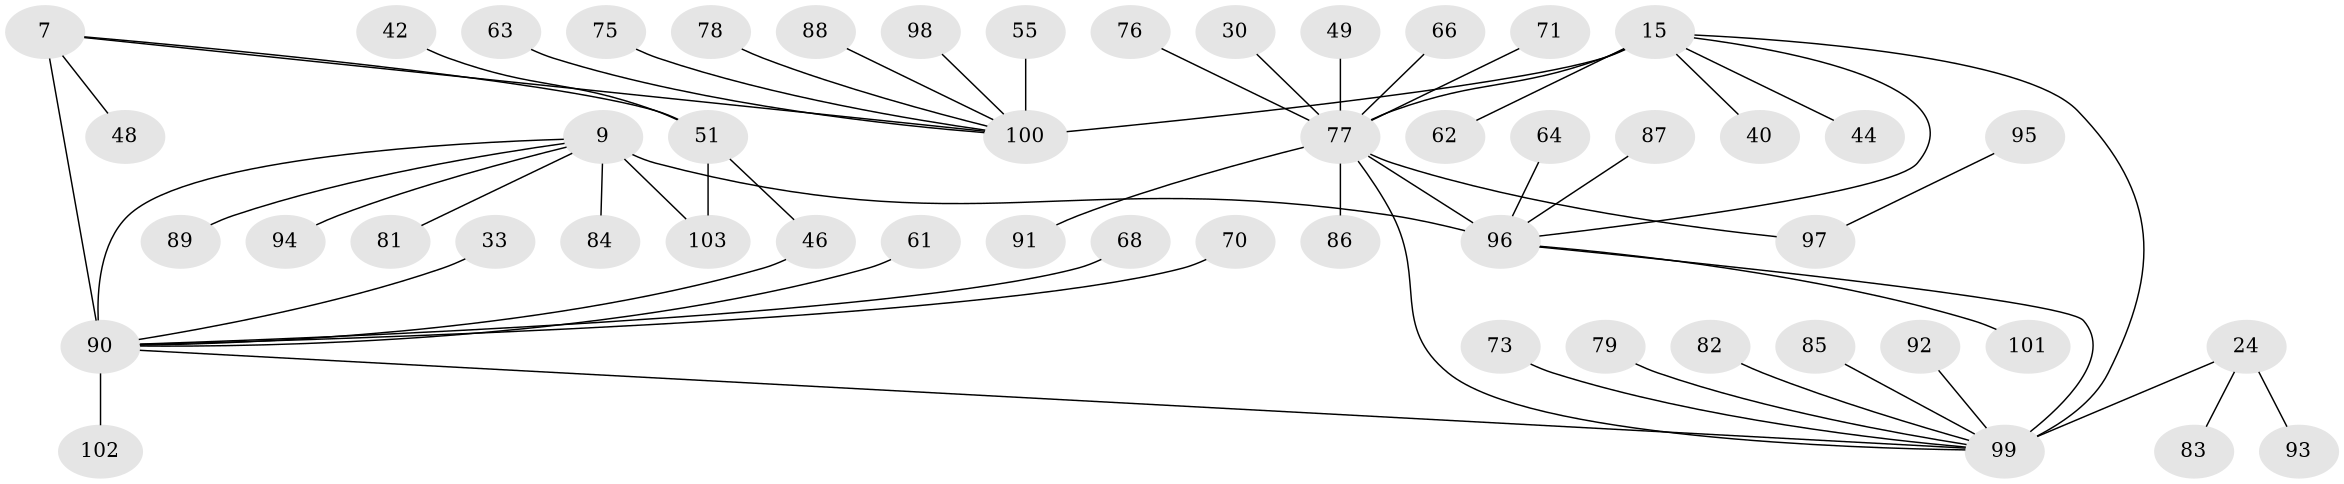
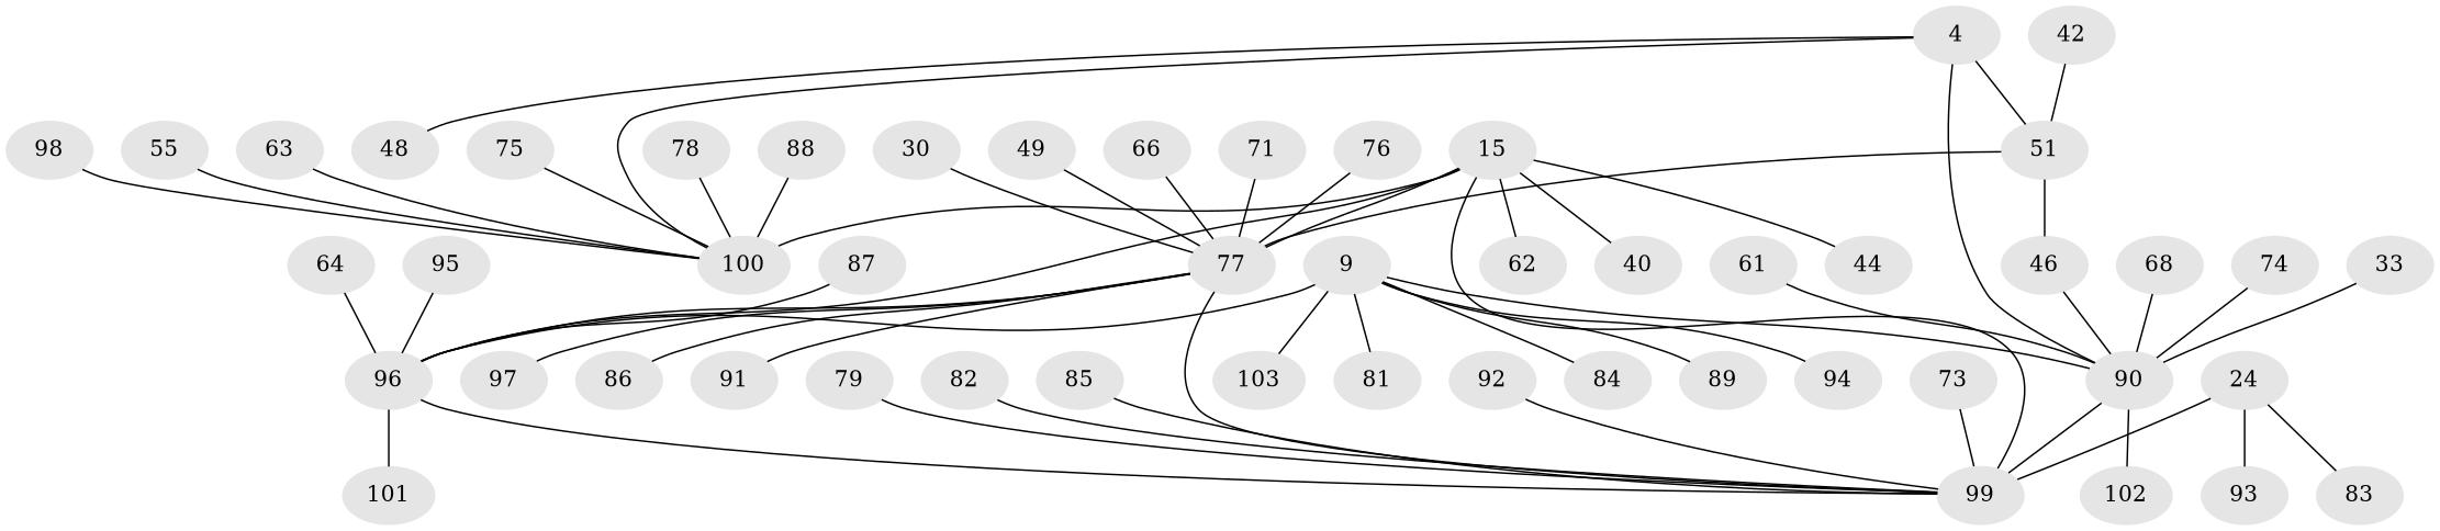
  graph {
    node [color=gray90 style=filled]
-   4 [super="+2" label=7]
+   4 [super="+2"]
    48
    51 [super="+36+20+18"]
    90 [super="+80+5+29"]
    100 [super="+11+45+13+50"]
    77 [super="+72+17"]
    n7 [label=46]
    99 [super="+47+52+55+59"]
    102
    9 [super="+8"]
    81
    84
    89 [super="+54"]
    94
    96 [super="+10+27+39+60"]
    103
    101
    15 [super="+14"]
    40
    44
    62 [super="+34"]
    86
    91
    97
    24 [super="+22"]
    83
    93
    30
    33
    42
    49
    n32 [label=55]
    61
    63
    64 [super="+28"]
    66
    68 [super="+37"]
    71
    73 [super="+35+41"]
-   74 [label=70]
+   74
    75
    76
    78
    79
    82
    85
    87 [super="+67"]
    88 [super="+65"]
    92
    95
    98
    4 -- 48
    4 -- 51 [weight=2]
    4 -- 90 [weight=6]
    4 -- 100
-   51 -- 103 [weight=8]
+   51 -- 77 [weight=8]
    51 -- n7
    90 -- 99
    90 -- 102
    77 -- 99 [weight=2]
    77 -- 96
    77 -- 86
    77 -- 91
    77 -- 97
    n7 -- 90
    9 -- 90 [weight=2]
    9 -- 81
    9 -- 84
    9 -- 89
    9 -- 94
    9 -- 96 [weight=6]
    9 -- 103
    96 -- 99
    96 -- 101
    15 -- 100 [weight=6]
    15 -- 77 [weight=3]
    15 -- 99
    15 -- 96
    15 -- 40
    15 -- 44
    15 -- 62
    24 -- 99 [weight=6]
    24 -- 83
    24 -- 93
    30 -- 77
    33 -- 90
    42 -- 51
    49 -- 77
    n32 -- 100
    61 -- 90
    63 -- 100
    64 -- 96
    66 -- 77
    68 -- 90
    71 -- 77
    73 -- 99
    74 -- 90
    75 -- 100
    76 -- 77
    78 -- 100
    79 -- 99
    82 -- 99
    85 -- 99
    87 -- 96
    88 -- 100
    92 -- 99
-   95 -- 97
+   95 -- 96
    98 -- 100
  }
